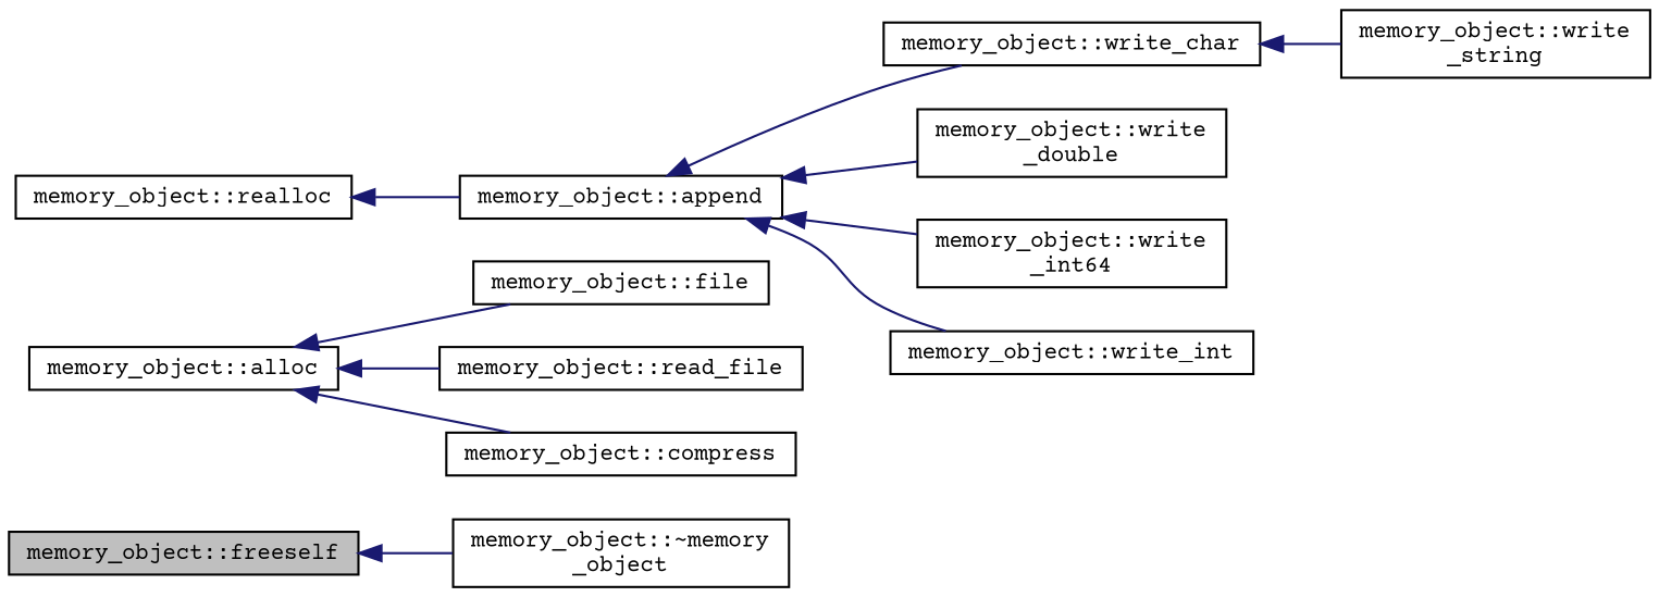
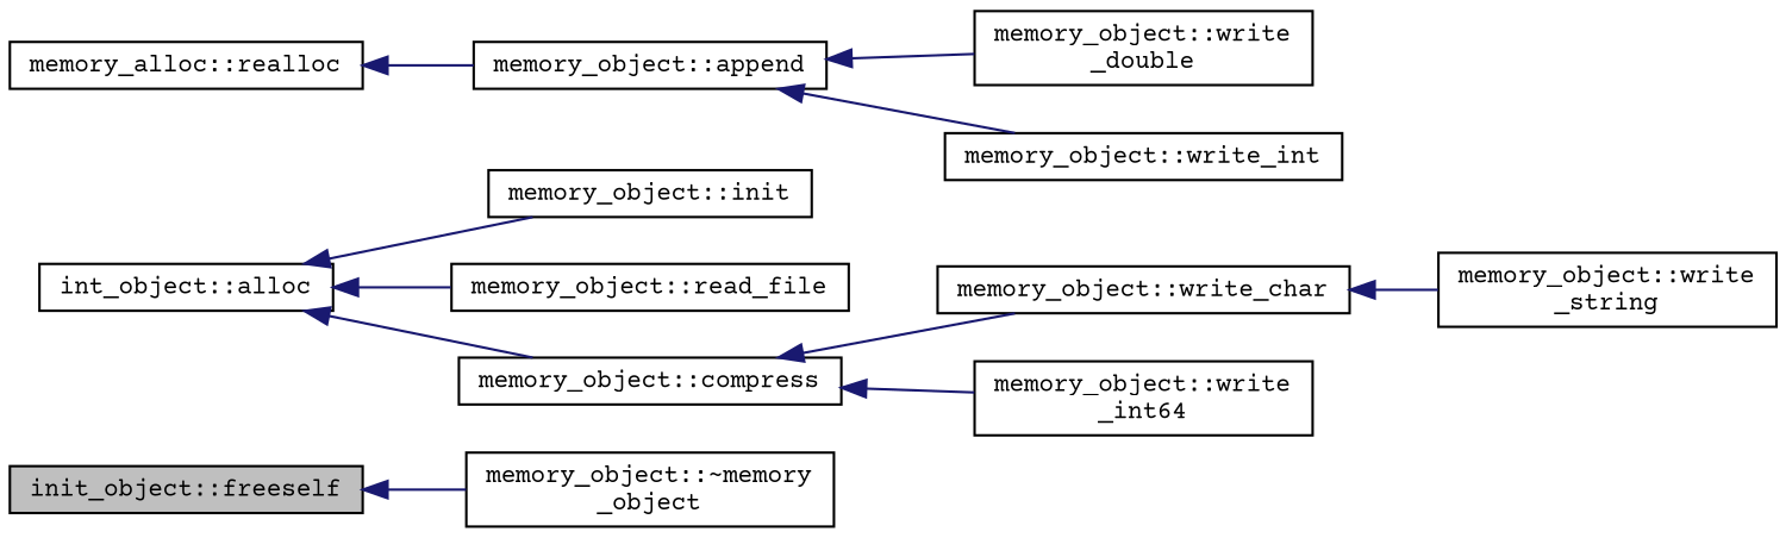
  digraph {
    fontname="Courier Prime"
    rankdir=LR
    node [color=black fillcolor=white fontname="Courier Prime" fontsize=10 shape=record style=filled]
    edge [color=midnightblue dir=back fontname="Courier Prime" fontsize=10 labelfontname=Helvetica labelfontsize=10 style=solid]
-   n1 [fillcolor=grey75 fontcolor=black height=0.2 label="memory_object::freeself" width=0.4]
+   n1 [fillcolor=grey75 fontcolor=black height=0.2 label="init_object::freeself" width=0.4]
    n2 [height=0.2 label="memory_object::~memory\l_object" width=0.4]
-   n3 [height=0.2 label="memory_object::alloc" width=0.4]
-   n4 [height=0.2 label="memory_object::file" width=0.4]
+   n3 [height=0.2 label="int_object::alloc" width=0.4]
+   n4 [height=0.2 label="memory_object::init" width=0.4]
    n5 [height=0.2 label="memory_object::read_file" width=0.4]
    n6 [height=0.2 label="memory_object::compress" width=0.4]
-   n7 [height=0.2 label="memory_object::realloc" width=0.4]
+   n7 [height=0.2 label="memory_alloc::realloc" width=0.4]
    n8 [height=0.2 label="memory_object::append" width=0.4]
    n9 [height=0.2 label="memory_object::write_char" width=0.4]
    n10 [height=0.2 label="memory_object::write\l_double" width=0.4]
    n11 [height=0.2 label="memory_object::write\l_int64" width=0.4]
    n12 [height=0.2 label="memory_object::write_int" width=0.4]
    n13 [height=0.2 label="memory_object::write\l_string" width=0.4]
    n1 -> n2
    n3 -> n4
    n3 -> n5
    n3 -> n6
    n7 -> n8
-   n8 -> n9
+   n6 -> n9
    n8 -> n10
-   n8 -> n11
+   n6 -> n11
    n8 -> n12
    n9 -> n13
  }
